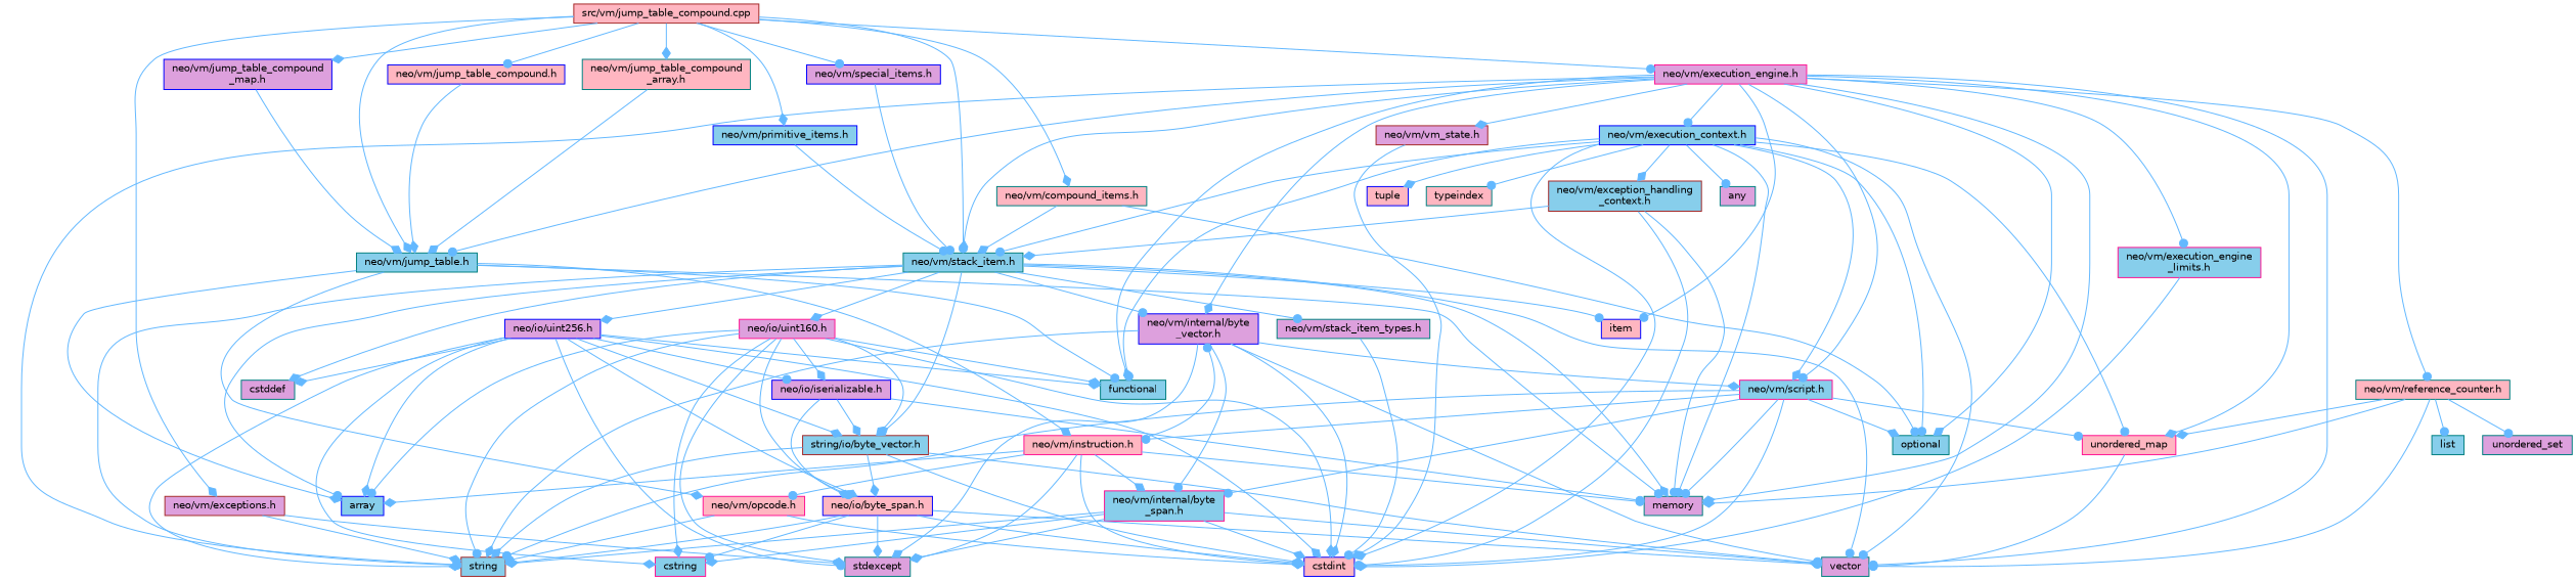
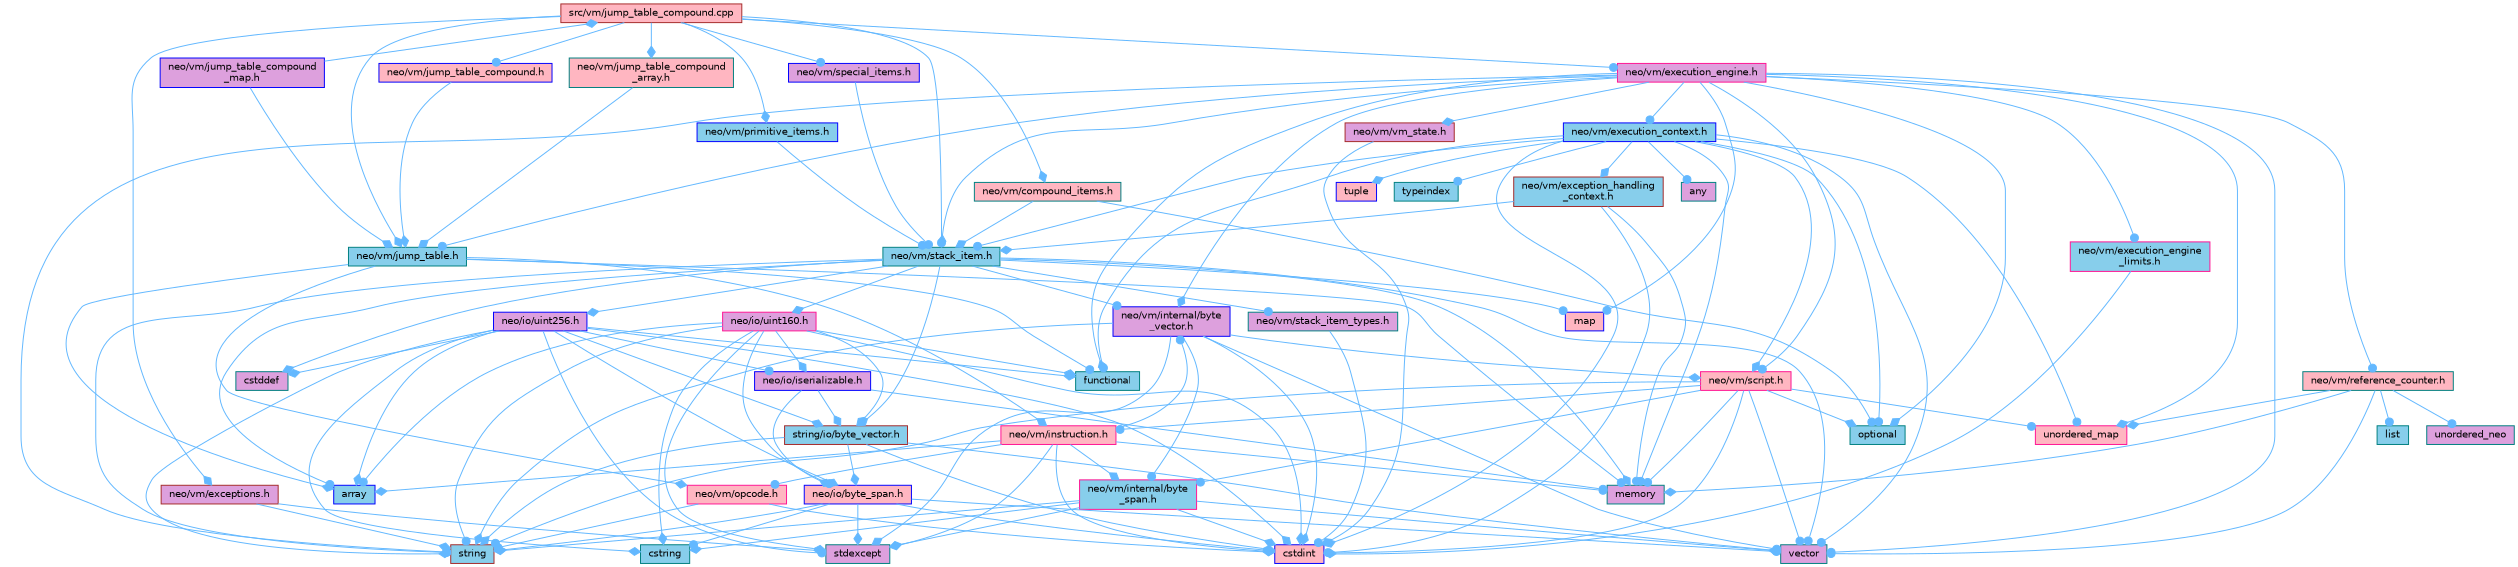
  digraph {
    node [color=teal fillcolor=plum fontname=Helvetica fontsize=10 shape=box style=filled]
    edge [arrowhead=diamond color=steelblue1 fontname=Helvetica fontsize=10 labelfontname=Helvetica labelfontsize=10 style=solid]
    n1 [color=brown fillcolor=lightpink fontcolor=black height=0.2 label="src/vm/jump_table_compound.cpp" width=0.4]
    n2 [fillcolor=lightpink height=0.2 label="neo/vm/compound_items.h" width=0.4]
    n3 [fillcolor=skyblue height=0.2 label="neo/vm/stack_item.h" width=0.4]
    n4 [color=brown height=0.2 label="neo/vm/exceptions.h" width=0.4]
    n5 [color=deeppink height=0.2 label="neo/vm/execution_engine.h" width=0.4]
    n6 [fillcolor=skyblue height=0.2 label="neo/vm/jump_table.h" width=0.4]
    n7 [color=blue fillcolor=lightpink height=0.2 label="neo/vm/jump_table_compound.h" width=0.4]
    n8 [fillcolor=lightpink height=0.2 label="neo/vm/jump_table_compound\l_array.h" width=0.4]
    n9 [color=blue height=0.2 label="neo/vm/jump_table_compound\l_map.h" width=0.4]
    n10 [color=blue fillcolor=skyblue height=0.2 label="neo/vm/primitive_items.h" width=0.4]
    n11 [color=blue height=0.2 label="neo/vm/special_items.h" width=0.4]
    n12 [fillcolor=skyblue height=0.2 label=optional width=0.4]
    n13 [color=brown fillcolor=skyblue height=0.2 label="string/io/byte_vector.h" width=0.4]
    n14 [color=brown fillcolor=skyblue height=0.2 label=string width=0.4]
    n15 [height=0.2 label=vector width=0.4]
    n16 [color=deeppink height=0.2 label="neo/io/uint160.h" width=0.4]
    n17 [height=0.2 label=memory width=0.4]
    n18 [color=blue fillcolor=skyblue height=0.2 label=array width=0.4]
    n19 [color=blue height=0.2 label="neo/io/uint256.h" width=0.4]
    n20 [height=0.2 label=cstddef width=0.4]
    n21 [color=blue height=0.2 label="neo/vm/internal/byte\l_vector.h" width=0.4]
    n22 [height=0.2 label="neo/vm/stack_item_types.h" width=0.4]
-   n23 [color=blue fillcolor=lightpink height=0.2 label=item width=0.4]
+   n23 [color=blue fillcolor=lightpink height=0.2 label=map width=0.4]
    n24 [height=0.2 label=stdexcept width=0.4]
    n25 [fillcolor=skyblue height=0.2 label=functional width=0.4]
    n26 [color=blue fillcolor=skyblue height=0.2 label="neo/vm/execution_context.h" width=0.4]
-   n27 [color=deeppink fillcolor=skyblue height=0.2 label="neo/vm/script.h" width=0.4]
+   n27 [color=deeppink fillcolor=lightpink height=0.2 label="neo/vm/script.h" width=0.4]
    n28 [color=deeppink fillcolor=lightpink height=0.2 label=unordered_map width=0.4]
    n29 [color=deeppink fillcolor=skyblue height=0.2 label="neo/vm/execution_engine\l_limits.h" width=0.4]
    n30 [fillcolor=lightpink height=0.2 label="neo/vm/reference_counter.h" width=0.4]
    n31 [color=brown height=0.2 label="neo/vm/vm_state.h" width=0.4]
    n32 [color=deeppink fillcolor=lightpink height=0.2 label="neo/vm/instruction.h" width=0.4]
    n33 [color=deeppink fillcolor=lightpink height=0.2 label="neo/vm/opcode.h" width=0.4]
    n34 [color=blue fillcolor=lightpink height=0.2 label="neo/io/byte_span.h" width=0.4]
    n35 [color=blue fillcolor=lightpink height=0.2 label=cstdint width=0.4]
-   n36 [color=deeppink fillcolor=skyblue height=0.2 label=cstring width=0.4]
+   n36 [fillcolor=skyblue height=0.2 label=cstring width=0.4]
    n37 [color=blue height=0.2 label="neo/io/iserializable.h" width=0.4]
    n38 [color=deeppink fillcolor=skyblue height=0.2 label="neo/vm/internal/byte\l_span.h" width=0.4]
    n39 [color=brown fillcolor=skyblue height=0.2 label="neo/vm/exception_handling\l_context.h" width=0.4]
    n40 [height=0.2 label=any width=0.4]
    n41 [color=blue fillcolor=lightpink height=0.2 label=tuple width=0.4]
-   n42 [fillcolor=lightpink height=0.2 label=typeindex width=0.4]
+   n42 [fillcolor=skyblue height=0.2 label=typeindex width=0.4]
    n43 [fillcolor=skyblue height=0.2 label=list width=0.4]
-   n44 [height=0.2 label=unordered_set width=0.4]
+   n44 [height=0.2 label=unordered_neo width=0.4]
    n1 -> n2
    n1 -> n3 [arrowhead=dot]
    n1 -> n4
    n1 -> n5 [arrowhead=dot]
    n1 -> n6
    n1 -> n7 [arrowhead=dot]
    n1 -> n8
-   n1 -> n9
+   n9 -> n1
    n1 -> n10
    n1 -> n11 [arrowhead=dot]
    n2 -> n3
    n2 -> n12 [arrowhead=dot]
    n3 -> n13
    n3 -> n14 [arrowhead=dot]
    n3 -> n15 [arrowhead=dot]
    n3 -> n16
    n3 -> n17
    n3 -> n18 [arrowhead=dot]
    n3 -> n19
    n3 -> n20
    n3 -> n21 [arrowhead=dot]
    n3 -> n22 [arrowhead=dot]
    n3 -> n23 [arrowhead=dot]
    n4 -> n14
    n4 -> n24
    n5 -> n3
    n5 -> n6 [arrowhead=dot]
    n5 -> n12
    n5 -> n14 [arrowhead=dot]
    n5 -> n15 [arrowhead=dot]
-   n5 -> n17
    n5 -> n21
    n5 -> n23 [arrowhead=dot]
    n5 -> n25
    n5 -> n26 [arrowhead=dot]
    n5 -> n27 [arrowhead=dot]
    n5 -> n28
    n5 -> n29 [arrowhead=dot]
    n5 -> n30 [arrowhead=dot]
    n5 -> n31
    n6 -> n17 [arrowhead=dot]
    n6 -> n18
    n6 -> n25 [arrowhead=dot]
    n6 -> n32
    n6 -> n33
    n7 -> n6
    n8 -> n6
    n9 -> n6
    n10 -> n3 [arrowhead=dot]
    n11 -> n3 [arrowhead=dot]
    n13 -> n14
    n13 -> n15 [arrowhead=dot]
    n13 -> n34
    n13 -> n35
    n16 -> n13
    n16 -> n14 [arrowhead=dot]
    n16 -> n18 [arrowhead=dot]
    n16 -> n24
    n16 -> n25
    n16 -> n34 [arrowhead=dot]
    n16 -> n35
    n16 -> n36
    n16 -> n37
    n19 -> n13
    n19 -> n14
    n19 -> n18
    n19 -> n20
    n19 -> n24 [arrowhead=dot]
    n19 -> n25
    n19 -> n34
    n19 -> n35
    n19 -> n36
    n19 -> n37 [arrowhead=dot]
    n21 -> n14
    n21 -> n15 [arrowhead=dot]
    n21 -> n24
    n21 -> n27
    n21 -> n35
    n21 -> n38 [arrowhead=dot]
    n22 -> n35 [arrowhead=dot]
    n26 -> n3 [arrowhead=dot]
    n26 -> n12 [arrowhead=dot]
    n26 -> n15 [arrowhead=dot]
    n26 -> n17 [arrowhead=dot]
    n26 -> n25 [arrowhead=dot]
    n26 -> n27
    n26 -> n28 [arrowhead=dot]
    n26 -> n35
    n26 -> n39
    n26 -> n40 [arrowhead=dot]
    n26 -> n41
    n26 -> n42 [arrowhead=dot]
    n27 -> n12
    n27 -> n14 [arrowhead=dot]
-   n28 -> n15 [arrowhead=dot]
+   n27 -> n15 [arrowhead=dot]
    n27 -> n17 [arrowhead=dot]
    n27 -> n28 [arrowhead=dot]
    n27 -> n32 [arrowhead=dot]
    n27 -> n35
    n27 -> n38 [arrowhead=dot]
    n29 -> n35
    n30 -> n15 [arrowhead=dot]
    n30 -> n17
    n30 -> n28
    n30 -> n43 [arrowhead=dot]
    n30 -> n44 [arrowhead=dot]
    n31 -> n35
    n32 -> n17 [arrowhead=dot]
    n32 -> n18
    n32 -> n21 [arrowhead=dot]
    n32 -> n24
    n32 -> n33 [arrowhead=dot]
    n32 -> n35
    n32 -> n38
    n33 -> n14 [arrowhead=dot]
    n33 -> n35
    n34 -> n14
    n34 -> n15 [arrowhead=dot]
    n34 -> n24
    n34 -> n35
    n34 -> n36 [arrowhead=dot]
    n37 -> n13
    n37 -> n17 [arrowhead=dot]
    n37 -> n34
    n38 -> n14
    n38 -> n15
    n38 -> n24
    n38 -> n35
    n38 -> n36
    n39 -> n3
    n39 -> n17 [arrowhead=dot]
    n39 -> n35 [arrowhead=dot]
  }
